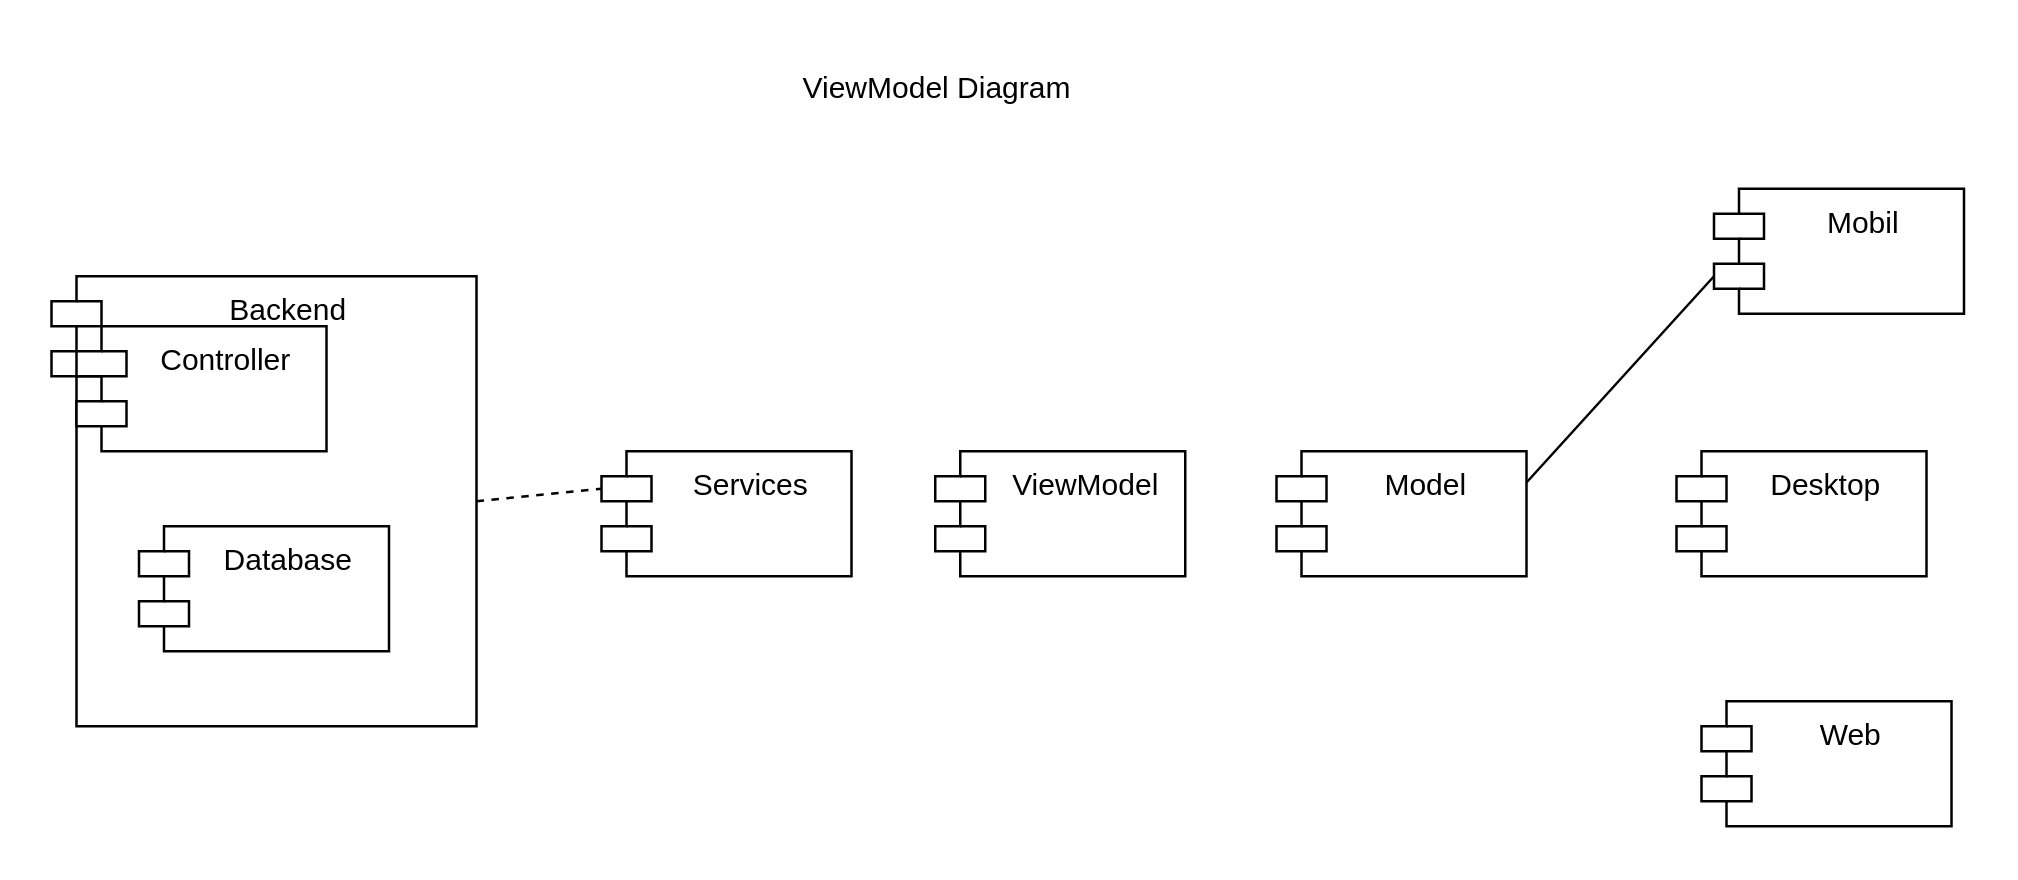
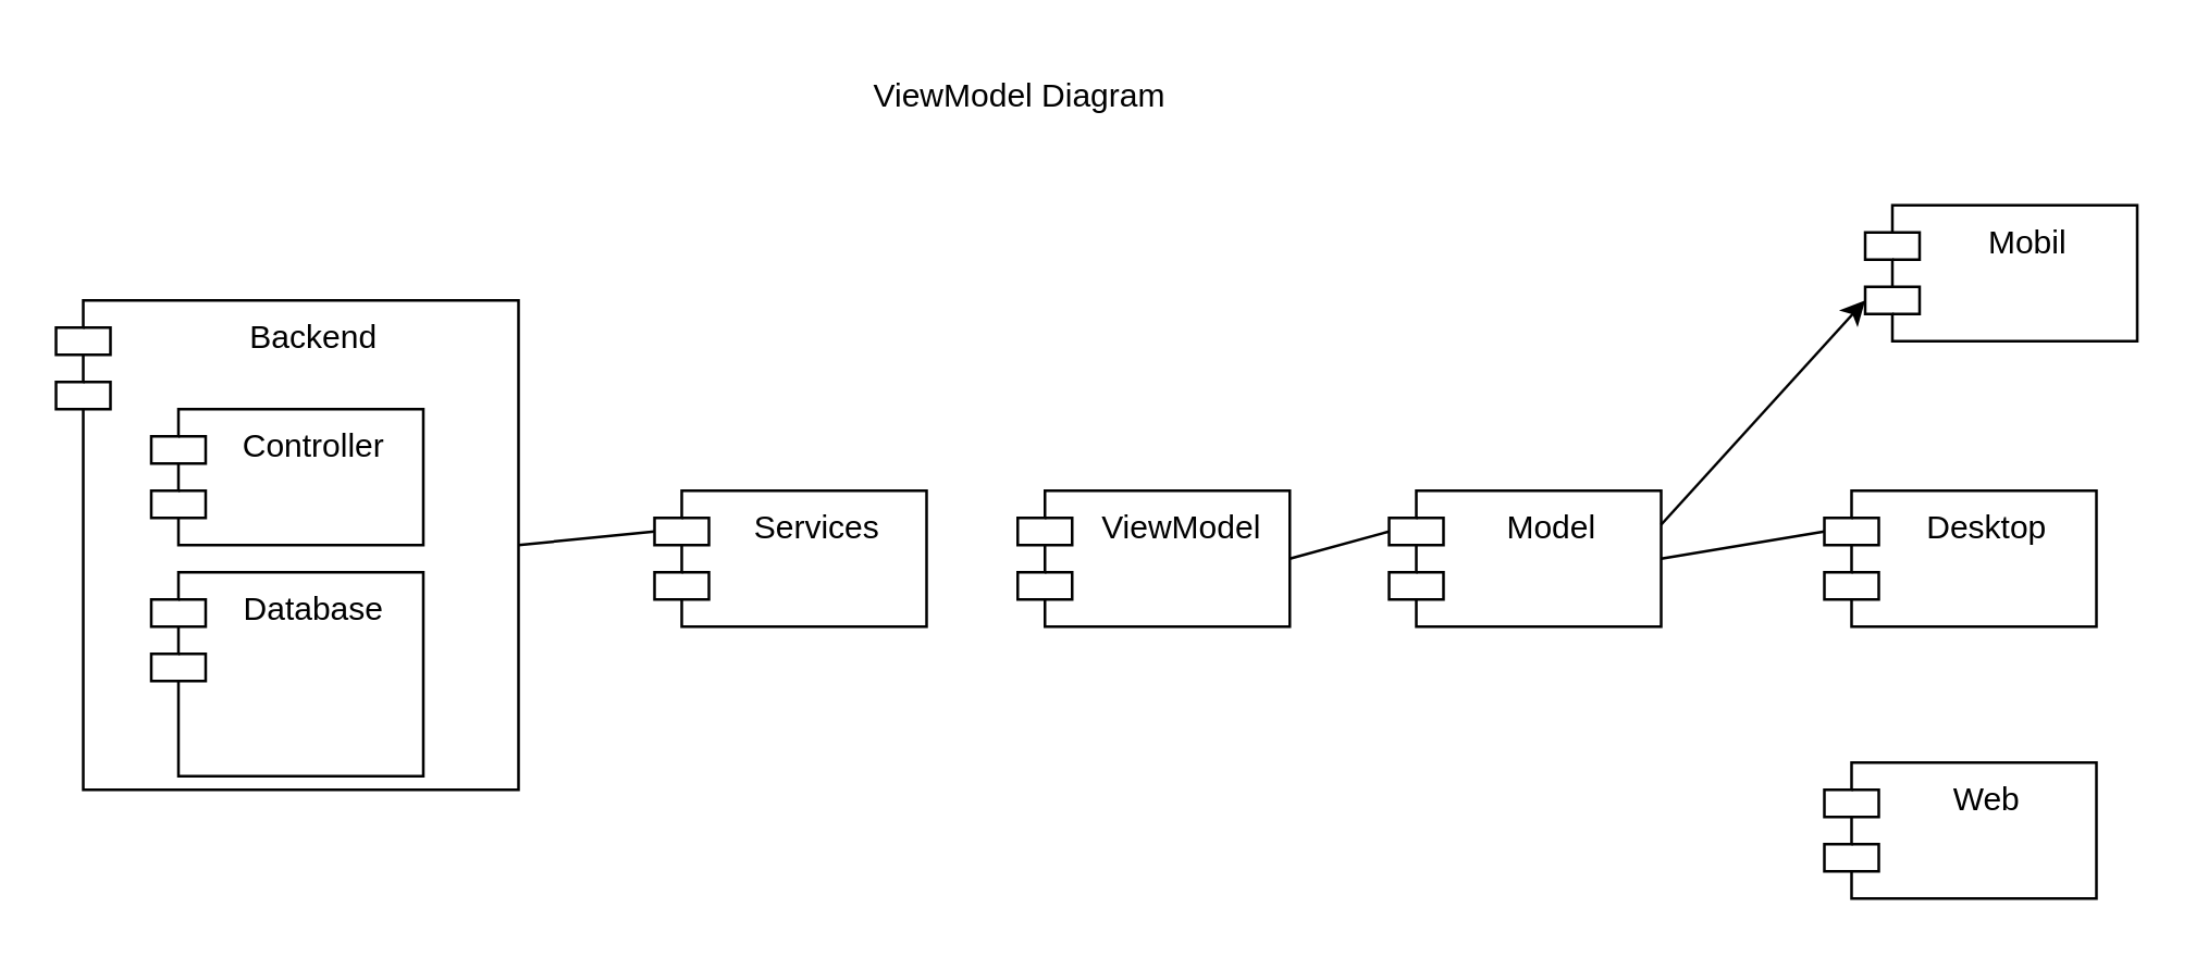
  <mxCell id="0" />
  <mxCell id="1" parent="0" />
  <mxCell id="2" value="ViewModel Diagram" style="text;html=1;align=center;verticalAlign=middle;resizable=0;points=[];autosize=1;strokeColor=none;fillColor=none;" vertex="1" parent="1"><mxGeometry x="304" y="20" width="140" height="30" as="geometry" /></mxCell>
  <mxCell id="3" value="Mobil" style="shape=module;align=left;spacingLeft=20;align=center;verticalAlign=top;whiteSpace=wrap;html=1;" vertex="1" parent="1"><mxGeometry x="685" y="75" width="100" height="50" as="geometry" /></mxCell>
  <mxCell id="4" value="Desktop" style="shape=module;align=left;spacingLeft=20;align=center;verticalAlign=top;whiteSpace=wrap;html=1;" vertex="1" parent="1"><mxGeometry x="670" y="180" width="100" height="50" as="geometry" /></mxCell>
- <mxCell id="5" value="Web" style="shape=module;align=left;spacingLeft=20;align=center;verticalAlign=top;whiteSpace=wrap;html=1;" vertex="1" parent="1"><mxGeometry x="680" y="280" width="100" height="50" as="geometry" /></mxCell>
+ <mxCell id="5" value="Web" style="shape=module;align=left;spacingLeft=20;align=center;verticalAlign=top;whiteSpace=wrap;html=1;" vertex="1" parent="1"><mxGeometry x="670" y="280" width="100" height="50" as="geometry" /></mxCell>
  <mxCell id="6" value="Backend" style="shape=module;align=left;spacingLeft=20;align=center;verticalAlign=top;whiteSpace=wrap;html=1;" vertex="1" parent="1"><mxGeometry x="20" y="110" width="170" height="180" as="geometry" /></mxCell>
- <mxCell id="7" value="Controller" style="shape=module;align=left;spacingLeft=20;align=center;verticalAlign=top;whiteSpace=wrap;html=1;" vertex="1" parent="1"><mxGeometry x="30" y="130" width="100" height="50" as="geometry" /></mxCell>
+ <mxCell id="7" value="Controller" style="shape=module;align=left;spacingLeft=20;align=center;verticalAlign=top;whiteSpace=wrap;html=1;" vertex="1" parent="1"><mxGeometry x="55" y="150" width="100" height="50" as="geometry" /></mxCell>
  <mxCell id="8" value="Services" style="shape=module;align=left;spacingLeft=20;align=center;verticalAlign=top;whiteSpace=wrap;html=1;" vertex="1" parent="1"><mxGeometry x="240" y="180" width="100" height="50" as="geometry" /></mxCell>
- <mxCell id="9" value="Database" style="shape=module;align=left;spacingLeft=20;align=center;verticalAlign=top;whiteSpace=wrap;html=1;" vertex="1" parent="1"><mxGeometry x="55" y="210" width="100" height="50" as="geometry" /></mxCell>
+ <mxCell id="9" value="Database" style="shape=module;align=left;spacingLeft=20;align=center;verticalAlign=top;whiteSpace=wrap;html=1;" vertex="1" parent="1"><mxGeometry x="55" y="210" width="100" height="75" as="geometry" /></mxCell>
  <mxCell id="10" value="ViewModel" style="shape=module;align=left;spacingLeft=20;align=center;verticalAlign=top;whiteSpace=wrap;html=1;" vertex="1" parent="1"><mxGeometry x="373.5" y="180" width="100" height="50" as="geometry" /></mxCell>
  <mxCell id="11" value="Model" style="shape=module;align=left;spacingLeft=20;align=center;verticalAlign=top;whiteSpace=wrap;html=1;" vertex="1" parent="1"><mxGeometry x="510" y="180" width="100" height="50" as="geometry" /></mxCell>
- <mxCell id="12" value="" style="endArrow=none;html=1;rounded=0;entryX=0;entryY=0;entryDx=0;entryDy=15;entryPerimeter=0;exitX=1;exitY=0.5;exitDx=0;exitDy=0;dashed=1;" edge="1" parent="1" source="6" target="8"><mxGeometry width="50" height="50" relative="1" as="geometry"><mxPoint x="240" y="290" as="sourcePoint" /><mxPoint x="400" y="130" as="targetPoint" /></mxGeometry></mxCell>
- <mxCell id="15" value="" style="endArrow=none;html=1;rounded=0;entryX=0;entryY=0;entryDx=0;entryDy=35;entryPerimeter=0;exitX=1;exitY=0.25;exitDx=0;exitDy=0;" edge="1" parent="1" source="11" target="3"><mxGeometry width="50" height="50" relative="1" as="geometry"><mxPoint x="350" y="180" as="sourcePoint" /><mxPoint x="400" y="130" as="targetPoint" /></mxGeometry></mxCell>
+ <mxCell id="12" value="" style="endArrow=none;html=1;rounded=0;entryX=0;entryY=0;entryDx=0;entryDy=15;entryPerimeter=0;exitX=1;exitY=0.5;exitDx=0;exitDy=0;" edge="1" parent="1" source="6" target="8"><mxGeometry width="50" height="50" relative="1" as="geometry"><mxPoint x="240" y="290" as="sourcePoint" /><mxPoint x="400" y="130" as="targetPoint" /></mxGeometry></mxCell>
+ <mxCell id="13" value="" style="endArrow=none;html=1;rounded=0;entryX=0;entryY=0;entryDx=0;entryDy=15;entryPerimeter=0;exitX=1;exitY=0.5;exitDx=0;exitDy=0;" edge="1" parent="1" source="10" target="11"><mxGeometry width="50" height="50" relative="1" as="geometry"><mxPoint x="350" y="180" as="sourcePoint" /><mxPoint x="400" y="130" as="targetPoint" /></mxGeometry></mxCell>
+ <mxCell id="14" value="" style="endArrow=none;html=1;rounded=0;entryX=0;entryY=0;entryDx=0;entryDy=15;entryPerimeter=0;exitX=1;exitY=0.5;exitDx=0;exitDy=0;" edge="1" parent="1" source="11" target="4"><mxGeometry width="50" height="50" relative="1" as="geometry"><mxPoint x="350" y="180" as="sourcePoint" /><mxPoint x="400" y="130" as="targetPoint" /></mxGeometry></mxCell>
+ <mxCell id="15" value="" style="endArrow=classic;html=1;rounded=0;entryX=0;entryY=0;entryDx=0;entryDy=35;entryPerimeter=0;exitX=1;exitY=0.25;exitDx=0;exitDy=0;" edge="1" parent="1" source="11" target="3"><mxGeometry width="50" height="50" relative="1" as="geometry"><mxPoint x="350" y="180" as="sourcePoint" /><mxPoint x="400" y="130" as="targetPoint" /></mxGeometry></mxCell>
